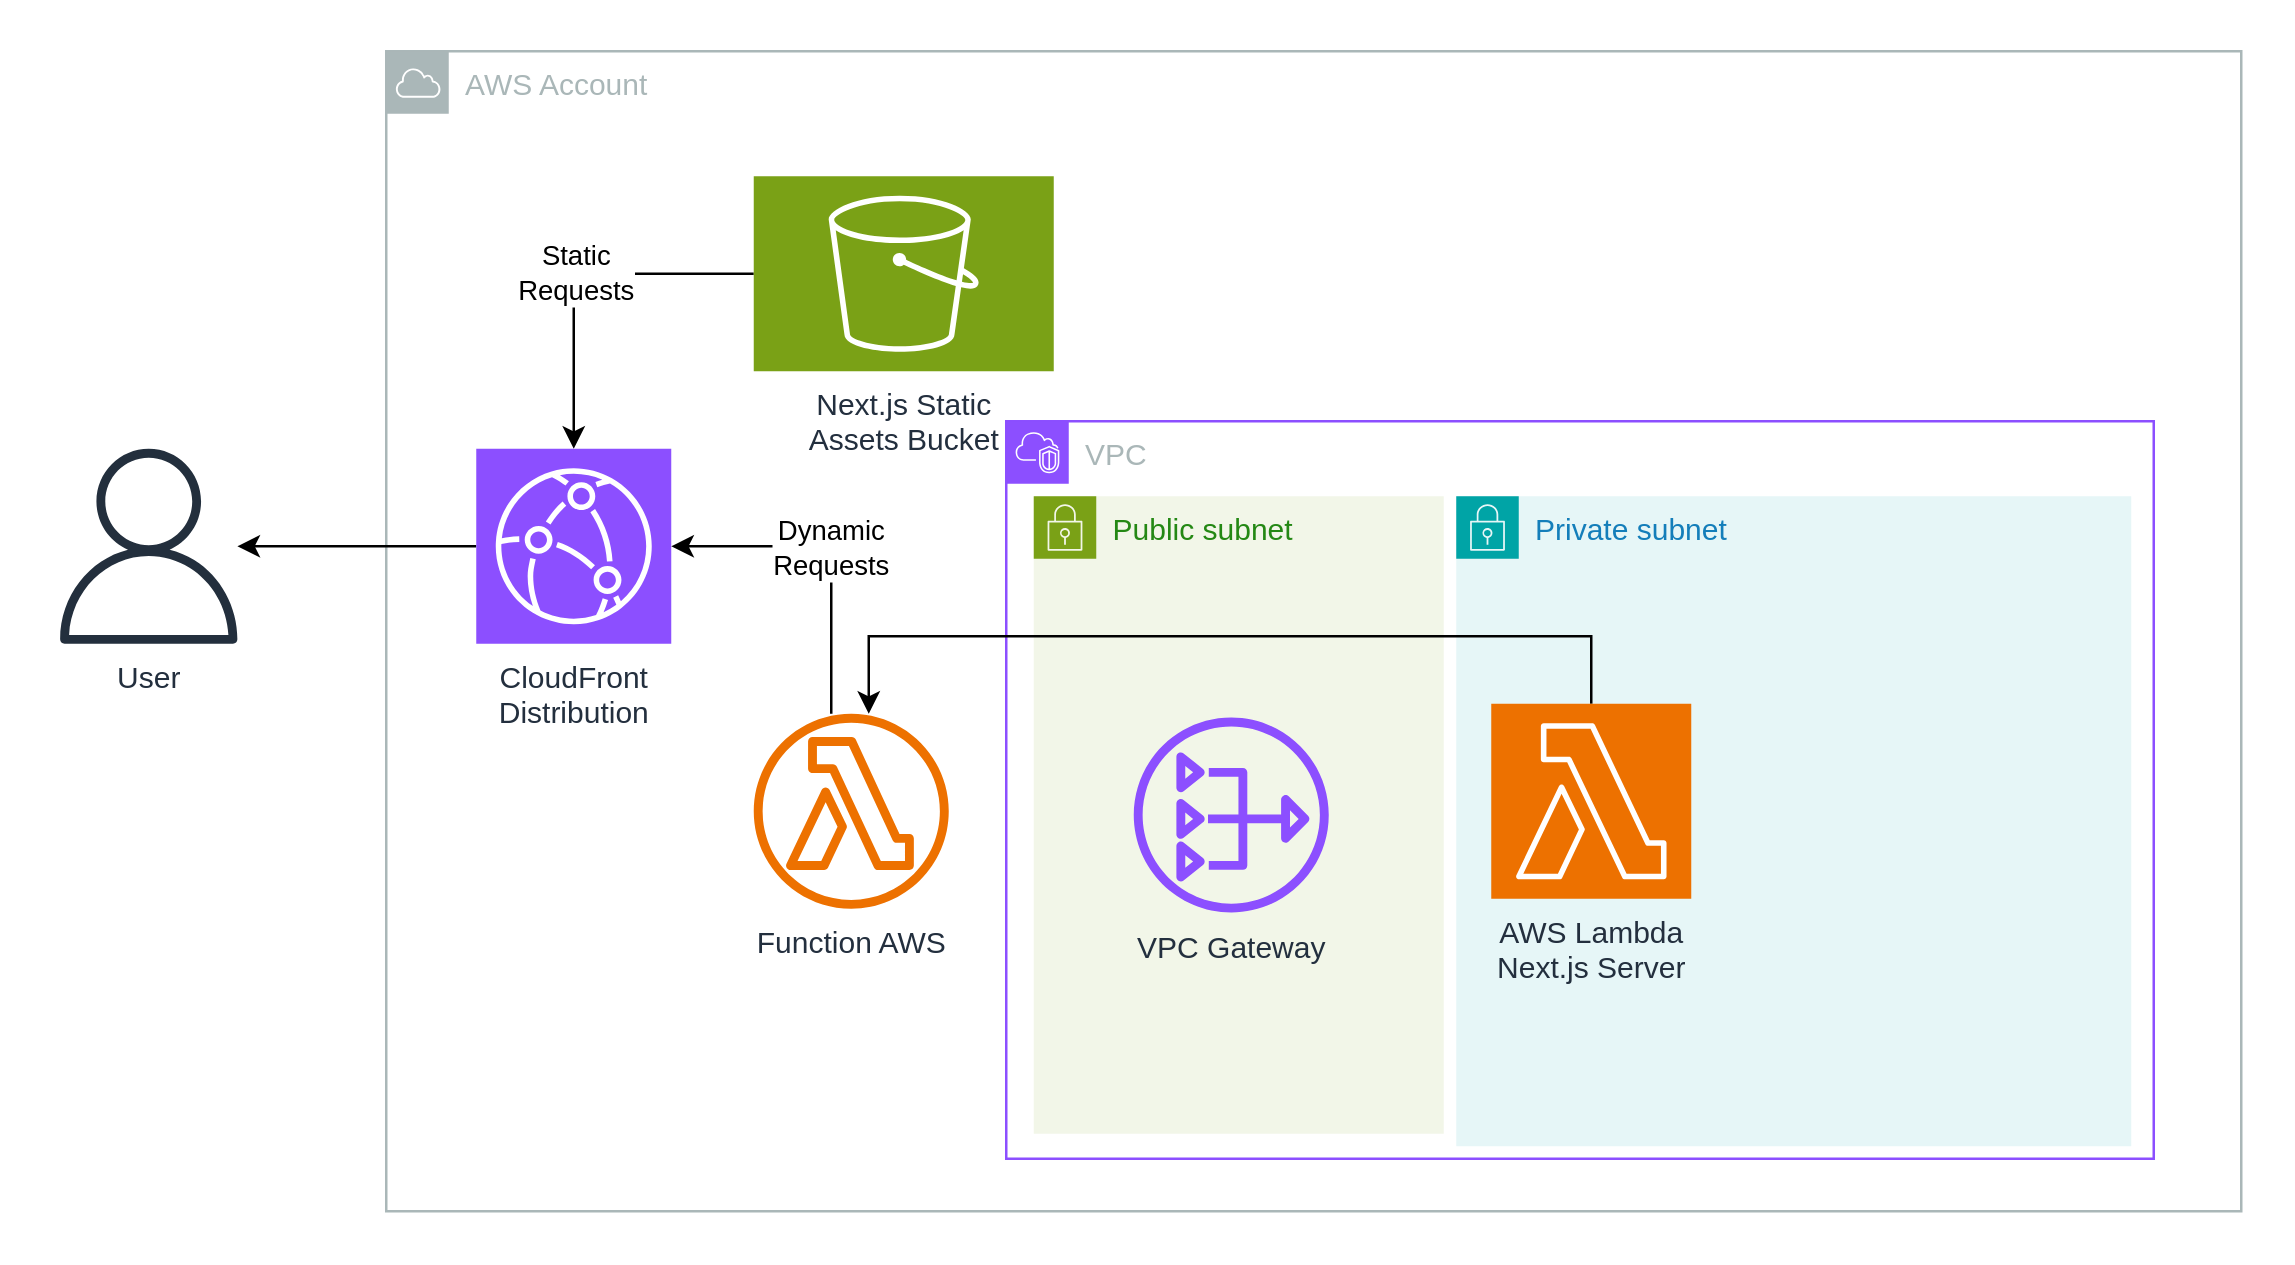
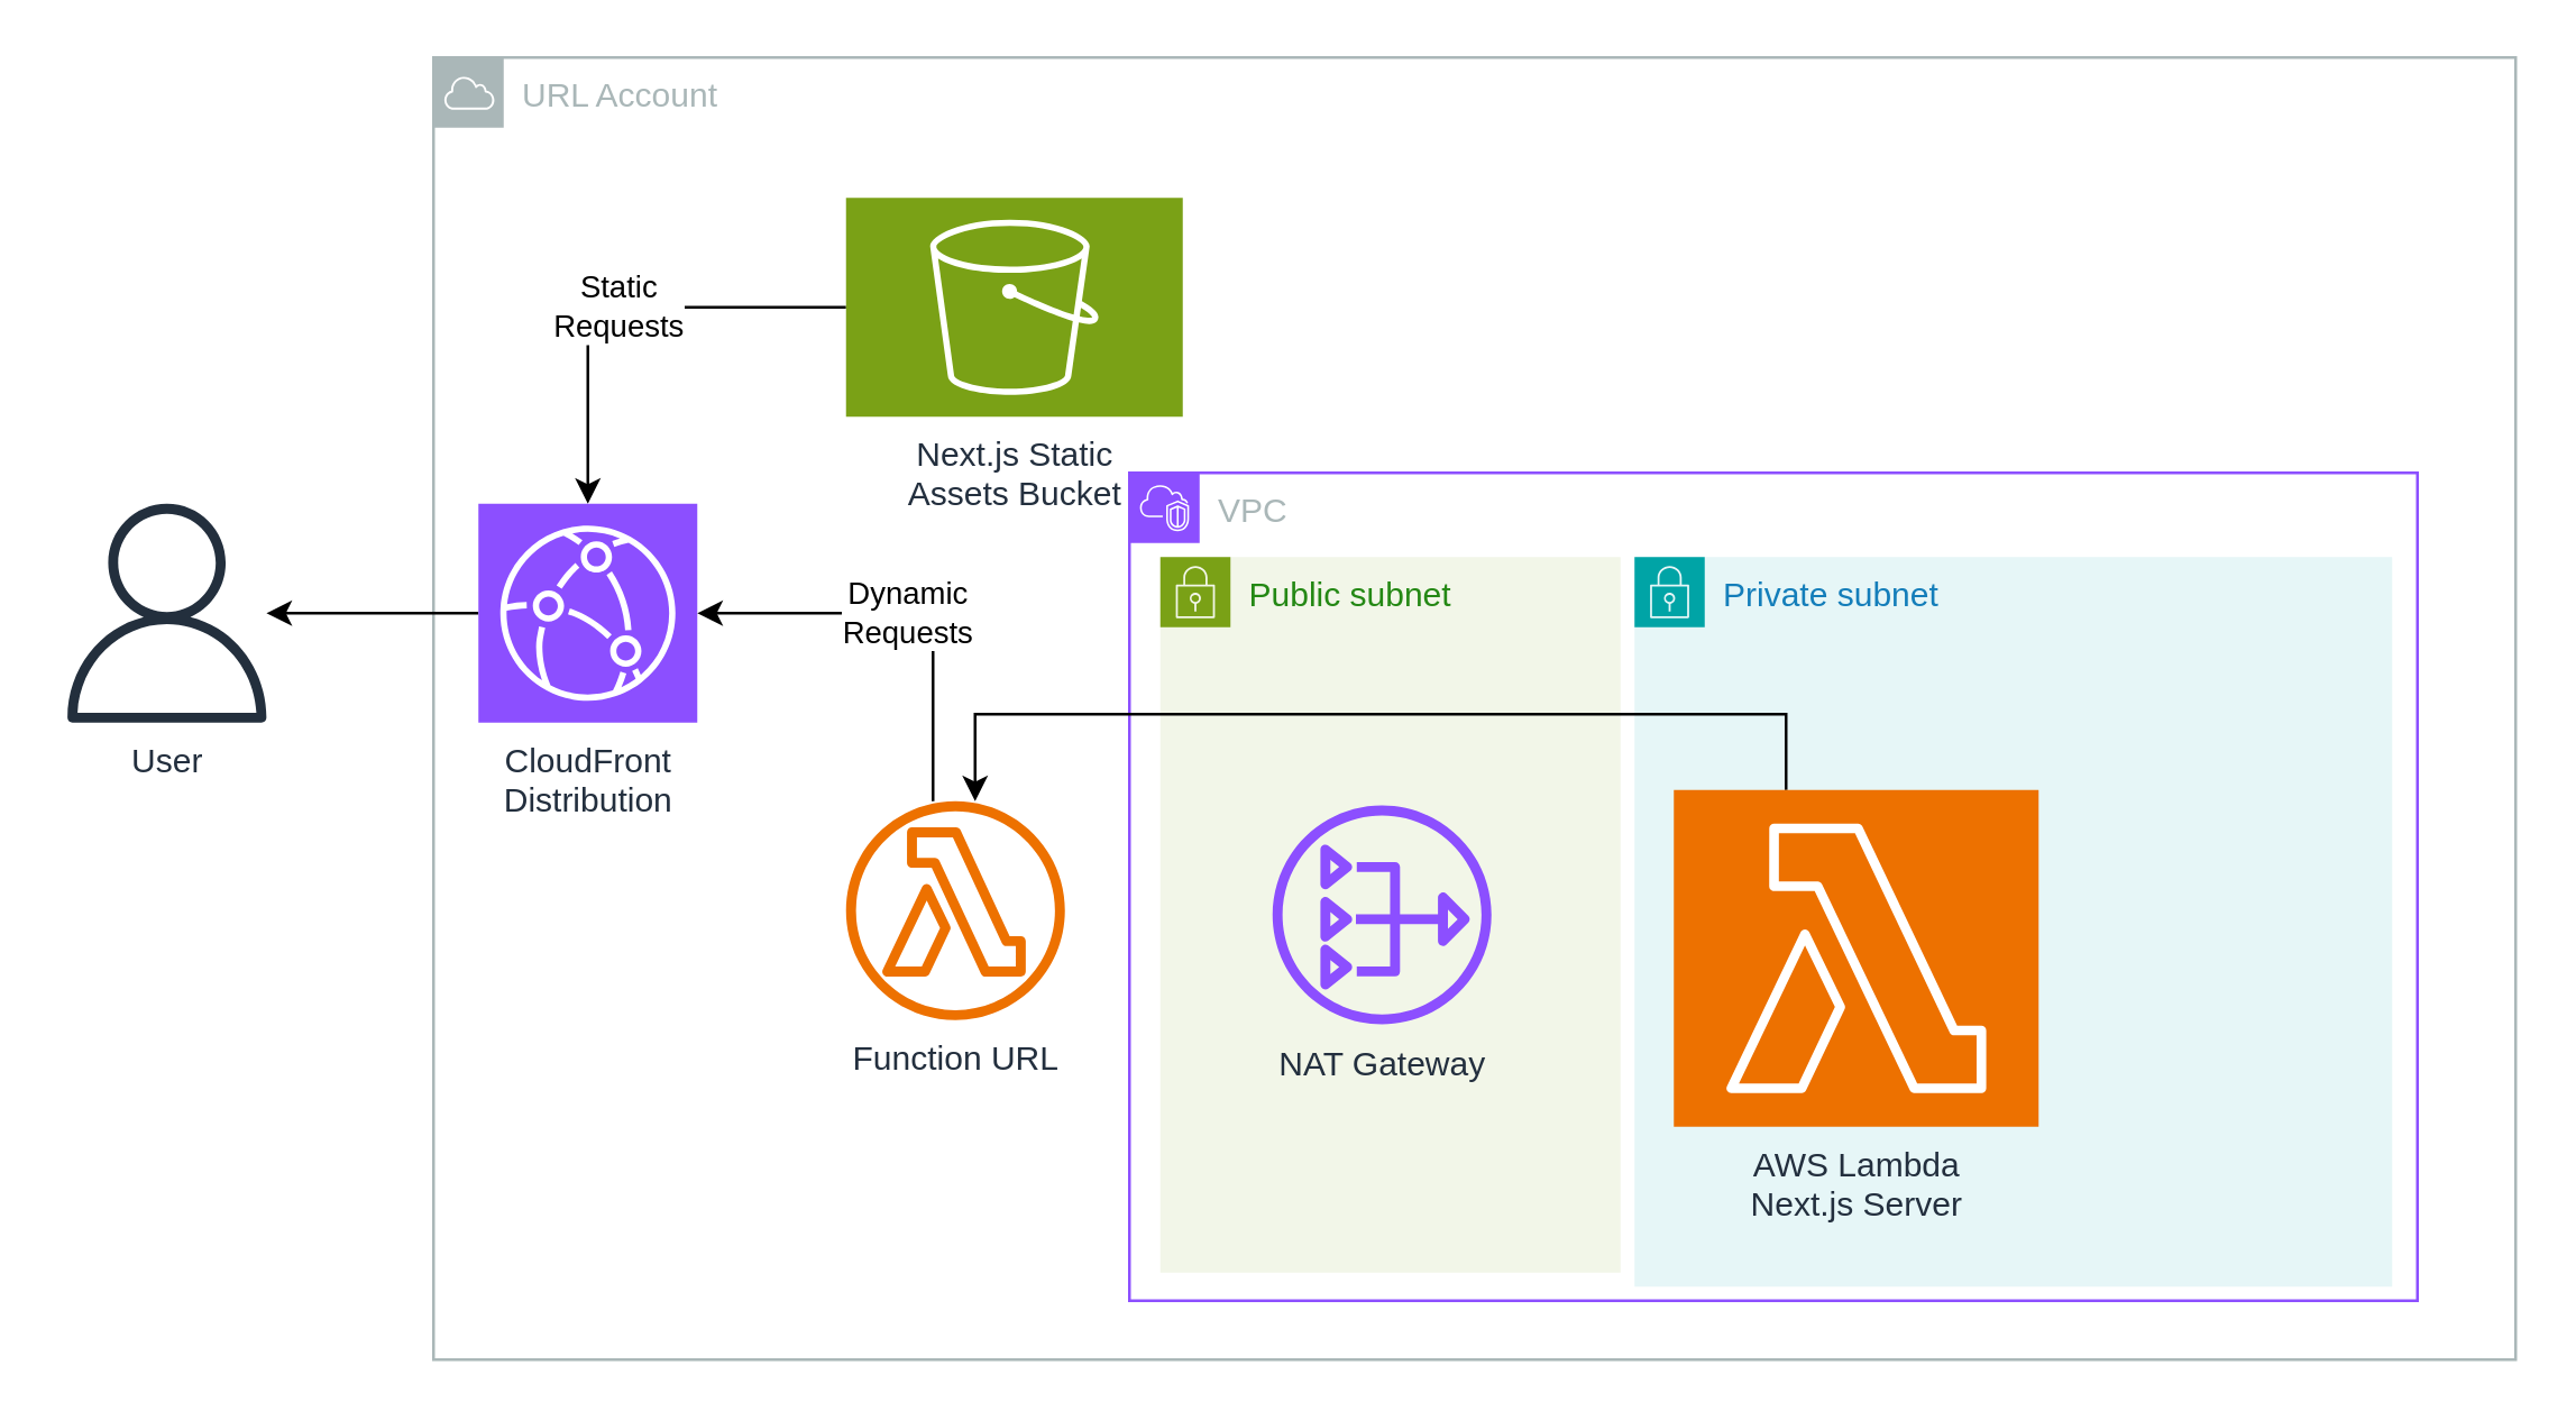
  <mxCell id="0" />
  <mxCell id="1" parent="0" />
- <mxCell id="2" value="AWS Account" style="sketch=0;outlineConnect=0;gradientColor=none;html=1;whiteSpace=wrap;fontSize=12;fontStyle=0;shape=mxgraph.aws4.group;grIcon=mxgraph.aws4.group_aws_cloud;strokeColor=#AAB7B8;fillColor=none;verticalAlign=top;align=left;spacingLeft=30;fontColor=#AAB7B8;dashed=0;" parent="1" vertex="1"><mxGeometry x="154" y="20" width="742" height="464" as="geometry" /></mxCell>
+ <mxCell id="2" value="URL Account" style="sketch=0;outlineConnect=0;gradientColor=none;html=1;whiteSpace=wrap;fontSize=12;fontStyle=0;shape=mxgraph.aws4.group;grIcon=mxgraph.aws4.group_aws_cloud;strokeColor=#AAB7B8;fillColor=none;verticalAlign=top;align=left;spacingLeft=30;fontColor=#AAB7B8;dashed=0;" parent="1" vertex="1"><mxGeometry x="154" y="20" width="742" height="464" as="geometry" /></mxCell>
  <mxCell id="3" value="Private subnet" style="points=[[0,0],[0.25,0],[0.5,0],[0.75,0],[1,0],[1,0.25],[1,0.5],[1,0.75],[1,1],[0.75,1],[0.5,1],[0.25,1],[0,1],[0,0.75],[0,0.5],[0,0.25]];outlineConnect=0;gradientColor=none;html=1;whiteSpace=wrap;fontSize=12;fontStyle=0;container=0;pointerEvents=0;collapsible=0;recursiveResize=0;shape=mxgraph.aws4.group;grIcon=mxgraph.aws4.group_security_group;grStroke=0;strokeColor=#00A4A6;fillColor=#E6F6F7;verticalAlign=top;align=left;spacingLeft=30;fontColor=#147EBA;dashed=0;" vertex="1" parent="1"><mxGeometry x="582" y="198" width="270" height="260" as="geometry" /></mxCell>
  <mxCell id="4" value="VPC" style="points=[[0,0],[0.25,0],[0.5,0],[0.75,0],[1,0],[1,0.25],[1,0.5],[1,0.75],[1,1],[0.75,1],[0.5,1],[0.25,1],[0,1],[0,0.75],[0,0.5],[0,0.25]];outlineConnect=0;gradientColor=none;html=1;whiteSpace=wrap;fontSize=12;fontStyle=0;container=0;pointerEvents=0;collapsible=0;recursiveResize=0;shape=mxgraph.aws4.group;grIcon=mxgraph.aws4.group_vpc2;strokeColor=#8C4FFF;fillColor=none;verticalAlign=top;align=left;spacingLeft=30;fontColor=#AAB7B8;dashed=0;" parent="1" vertex="1"><mxGeometry x="402" y="168" width="459" height="295" as="geometry" /></mxCell>
  <mxCell id="5" value="User" style="sketch=0;outlineConnect=0;fontColor=#232F3E;gradientColor=none;fillColor=#232F3D;strokeColor=none;dashed=0;verticalLabelPosition=bottom;verticalAlign=top;align=center;html=1;fontSize=12;fontStyle=0;aspect=fixed;pointerEvents=1;shape=mxgraph.aws4.user;" parent="1" vertex="1"><mxGeometry x="20" y="179" width="78" height="78" as="geometry" /></mxCell>
  <mxCell id="6" value="Static&lt;div&gt;Requests&lt;/div&gt;" style="edgeStyle=orthogonalEdgeStyle;rounded=0;orthogonalLoop=1;jettySize=auto;html=1;" parent="1" source="7" target="9" edge="1"><mxGeometry relative="1" as="geometry" /></mxCell>
  <mxCell id="7" value="Next.js Static&lt;div&gt;Assets Bucket&lt;/div&gt;" style="sketch=0;points=[[0,0,0],[0.25,0,0],[0.5,0,0],[0.75,0,0],[1,0,0],[0,1,0],[0.25,1,0],[0.5,1,0],[0.75,1,0],[1,1,0],[0,0.25,0],[0,0.5,0],[0,0.75,0],[1,0.25,0],[1,0.5,0],[1,0.75,0]];outlineConnect=0;fontColor=#232F3E;fillColor=#7AA116;strokeColor=#ffffff;dashed=0;verticalLabelPosition=bottom;verticalAlign=top;align=center;html=1;fontSize=12;fontStyle=0;aspect=fixed;shape=mxgraph.aws4.resourceIcon;resIcon=mxgraph.aws4.s3;" parent="1" vertex="1"><mxGeometry x="301" y="70" width="120" height="78" as="geometry" /></mxCell>
  <mxCell id="8" style="edgeStyle=orthogonalEdgeStyle;rounded=0;orthogonalLoop=1;jettySize=auto;html=1;" parent="1" source="9" target="5" edge="1"><mxGeometry relative="1" as="geometry" /></mxCell>
- <mxCell id="9" value="CloudFront&lt;div&gt;Distribution&lt;/div&gt;" style="sketch=0;points=[[0,0,0],[0.25,0,0],[0.5,0,0],[0.75,0,0],[1,0,0],[0,1,0],[0.25,1,0],[0.5,1,0],[0.75,1,0],[1,1,0],[0,0.25,0],[0,0.5,0],[0,0.75,0],[1,0.25,0],[1,0.5,0],[1,0.75,0]];outlineConnect=0;fontColor=#232F3E;fillColor=#8C4FFF;strokeColor=#ffffff;dashed=0;verticalLabelPosition=bottom;verticalAlign=top;align=center;html=1;fontSize=12;fontStyle=0;aspect=fixed;shape=mxgraph.aws4.resourceIcon;resIcon=mxgraph.aws4.cloudfront;" parent="1" vertex="1"><mxGeometry x="190" y="179" width="78" height="78" as="geometry" /></mxCell>
+ <mxCell id="9" value="CloudFront&lt;div&gt;Distribution&lt;/div&gt;" style="sketch=0;points=[[0,0,0],[0.25,0,0],[0.5,0,0],[0.75,0,0],[1,0,0],[0,1,0],[0.25,1,0],[0.5,1,0],[0.75,1,0],[1,1,0],[0,0.25,0],[0,0.5,0],[0,0.75,0],[1,0.25,0],[1,0.5,0],[1,0.75,0]];outlineConnect=0;fontColor=#232F3E;fillColor=#8C4FFF;strokeColor=#ffffff;dashed=0;verticalLabelPosition=bottom;verticalAlign=top;align=center;html=1;fontSize=12;fontStyle=0;aspect=fixed;shape=mxgraph.aws4.resourceIcon;resIcon=mxgraph.aws4.cloudfront;" parent="1" vertex="1"><mxGeometry x="170" y="179" width="78" height="78" as="geometry" /></mxCell>
  <mxCell id="10" value="Public subnet" style="points=[[0,0],[0.25,0],[0.5,0],[0.75,0],[1,0],[1,0.25],[1,0.5],[1,0.75],[1,1],[0.75,1],[0.5,1],[0.25,1],[0,1],[0,0.75],[0,0.5],[0,0.25]];outlineConnect=0;gradientColor=none;html=1;whiteSpace=wrap;fontSize=12;fontStyle=0;container=0;pointerEvents=0;collapsible=0;recursiveResize=0;shape=mxgraph.aws4.group;grIcon=mxgraph.aws4.group_security_group;grStroke=0;strokeColor=#7AA116;fillColor=#F2F6E8;verticalAlign=top;align=left;spacingLeft=30;fontColor=#248814;dashed=0;" vertex="1" parent="1"><mxGeometry x="413" y="198" width="164" height="255" as="geometry" /></mxCell>
- <mxCell id="11" value="Function AWS" style="sketch=0;outlineConnect=0;fontColor=#232F3E;gradientColor=none;fillColor=#ED7100;strokeColor=none;dashed=0;verticalLabelPosition=bottom;verticalAlign=top;align=center;html=1;fontSize=12;fontStyle=0;aspect=fixed;pointerEvents=1;shape=mxgraph.aws4.lambda_function;" parent="1" vertex="1"><mxGeometry x="301" y="285" width="78" height="78" as="geometry" /></mxCell>
- <mxCell id="12" value="VPC Gateway" style="sketch=0;outlineConnect=0;fontColor=#232F3E;gradientColor=none;fillColor=#8C4FFF;strokeColor=none;dashed=0;verticalLabelPosition=bottom;verticalAlign=top;align=center;html=1;fontSize=12;fontStyle=0;aspect=fixed;pointerEvents=1;shape=mxgraph.aws4.nat_gateway;" vertex="1" parent="1"><mxGeometry x="453" y="286.5" width="78" height="78" as="geometry" /></mxCell>
+ <mxCell id="11" value="Function URL" style="sketch=0;outlineConnect=0;fontColor=#232F3E;gradientColor=none;fillColor=#ED7100;strokeColor=none;dashed=0;verticalLabelPosition=bottom;verticalAlign=top;align=center;html=1;fontSize=12;fontStyle=0;aspect=fixed;pointerEvents=1;shape=mxgraph.aws4.lambda_function;" parent="1" vertex="1"><mxGeometry x="301" y="285" width="78" height="78" as="geometry" /></mxCell>
+ <mxCell id="12" value="NAT Gateway" style="sketch=0;outlineConnect=0;fontColor=#232F3E;gradientColor=none;fillColor=#8C4FFF;strokeColor=none;dashed=0;verticalLabelPosition=bottom;verticalAlign=top;align=center;html=1;fontSize=12;fontStyle=0;aspect=fixed;pointerEvents=1;shape=mxgraph.aws4.nat_gateway;" vertex="1" parent="1"><mxGeometry x="453" y="286.5" width="78" height="78" as="geometry" /></mxCell>
  <mxCell id="13" style="edgeStyle=orthogonalEdgeStyle;rounded=0;orthogonalLoop=1;jettySize=auto;html=1;" edge="1" parent="1" source="14" target="11"><mxGeometry relative="1" as="geometry"><mxPoint x="372" y="649" as="targetPoint" /><Array as="points"><mxPoint x="636" y="254" /><mxPoint x="347" y="254" /></Array></mxGeometry></mxCell>
- <mxCell id="14" value="AWS Lambda&lt;div&gt;Next.js Server&lt;/div&gt;" style="sketch=0;points=[[0,0,0],[0.25,0,0],[0.5,0,0],[0.75,0,0],[1,0,0],[0,1,0],[0.25,1,0],[0.5,1,0],[0.75,1,0],[1,1,0],[0,0.25,0],[0,0.5,0],[0,0.75,0],[1,0.25,0],[1,0.5,0],[1,0.75,0]];outlineConnect=0;fontColor=#232F3E;fillColor=#ED7100;strokeColor=#ffffff;dashed=0;verticalLabelPosition=bottom;verticalAlign=top;align=center;html=1;fontSize=12;fontStyle=0;aspect=fixed;shape=mxgraph.aws4.resourceIcon;resIcon=mxgraph.aws4.lambda;" parent="1" vertex="1"><mxGeometry x="596" y="281" width="80" height="78" as="geometry" /></mxCell>
+ <mxCell id="14" value="AWS Lambda&lt;div&gt;Next.js Server&lt;/div&gt;" style="sketch=0;points=[[0,0,0],[0.25,0,0],[0.5,0,0],[0.75,0,0],[1,0,0],[0,1,0],[0.25,1,0],[0.5,1,0],[0.75,1,0],[1,1,0],[0,0.25,0],[0,0.5,0],[0,0.75,0],[1,0.25,0],[1,0.5,0],[1,0.75,0]];outlineConnect=0;fontColor=#232F3E;fillColor=#ED7100;strokeColor=#ffffff;dashed=0;verticalLabelPosition=bottom;verticalAlign=top;align=center;html=1;fontSize=12;fontStyle=0;aspect=fixed;shape=mxgraph.aws4.resourceIcon;resIcon=mxgraph.aws4.lambda;" parent="1" vertex="1"><mxGeometry x="596" y="281" width="130" height="120" as="geometry" /></mxCell>
  <mxCell id="15" value="Dynamic&lt;div&gt;Requests&lt;/div&gt;" style="edgeStyle=orthogonalEdgeStyle;rounded=0;orthogonalLoop=1;jettySize=auto;html=1;entryX=1;entryY=0.5;entryDx=0;entryDy=0;entryPerimeter=0;" edge="1" parent="1" source="11" target="9"><mxGeometry relative="1" as="geometry"><Array as="points"><mxPoint x="332" y="218" /></Array></mxGeometry></mxCell>
